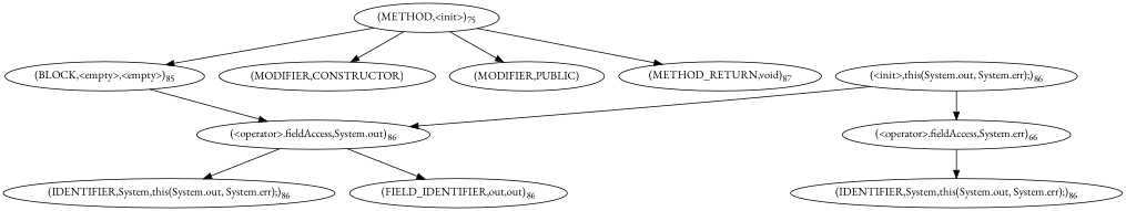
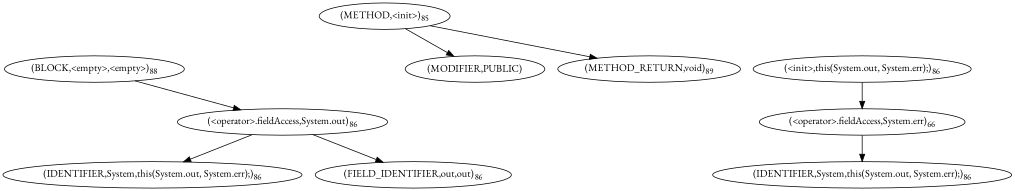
  digraph {
    fontname="EB Garamond"
    node [fontname="EB Garamond"]
    edge [fontname="EB Garamond"]
-   n1 [label=<(METHOD,&lt;init&gt;)<SUB>75</SUB>>]
-   n2 [label=<(BLOCK,&lt;empty&gt;,&lt;empty&gt;)<SUB>85</SUB>>]
-   n3 [label=<(MODIFIER,CONSTRUCTOR)>]
+   n1 [label=<(METHOD,&lt;init&gt;)<SUB>85</SUB>>]
+   n2 [label=<(BLOCK,&lt;empty&gt;,&lt;empty&gt;)<SUB>88</SUB>>]
    n4 [label=<(MODIFIER,PUBLIC)>]
-   n5 [label=<(METHOD_RETURN,void)<SUB>87</SUB>>]
+   n5 [label=<(METHOD_RETURN,void)<SUB>89</SUB>>]
    n6 [label=<(&lt;operator&gt;.fieldAccess,System.out)<SUB>86</SUB>>]
    n7 [label=<(&lt;init&gt;,this(System.out, System.err);)<SUB>86</SUB>>]
    n8 [label=<(&lt;operator&gt;.fieldAccess,System.err)<SUB>66</SUB>>]
    n9 [label=<(IDENTIFIER,System,this(System.out, System.err);)<SUB>86</SUB>>]
    n10 [label=<(FIELD_IDENTIFIER,out,out)<SUB>86</SUB>>]
    n11 [label=<(IDENTIFIER,System,this(System.out, System.err);)<SUB>86</SUB>>]
-   n1 -> n2
-   n1 -> n3
    n1 -> n4
    n1 -> n5
    n2 -> n6
    n6 -> n9
    n6 -> n10
-   n7 -> n6
    n7 -> n8
    n8 -> n11
  }
